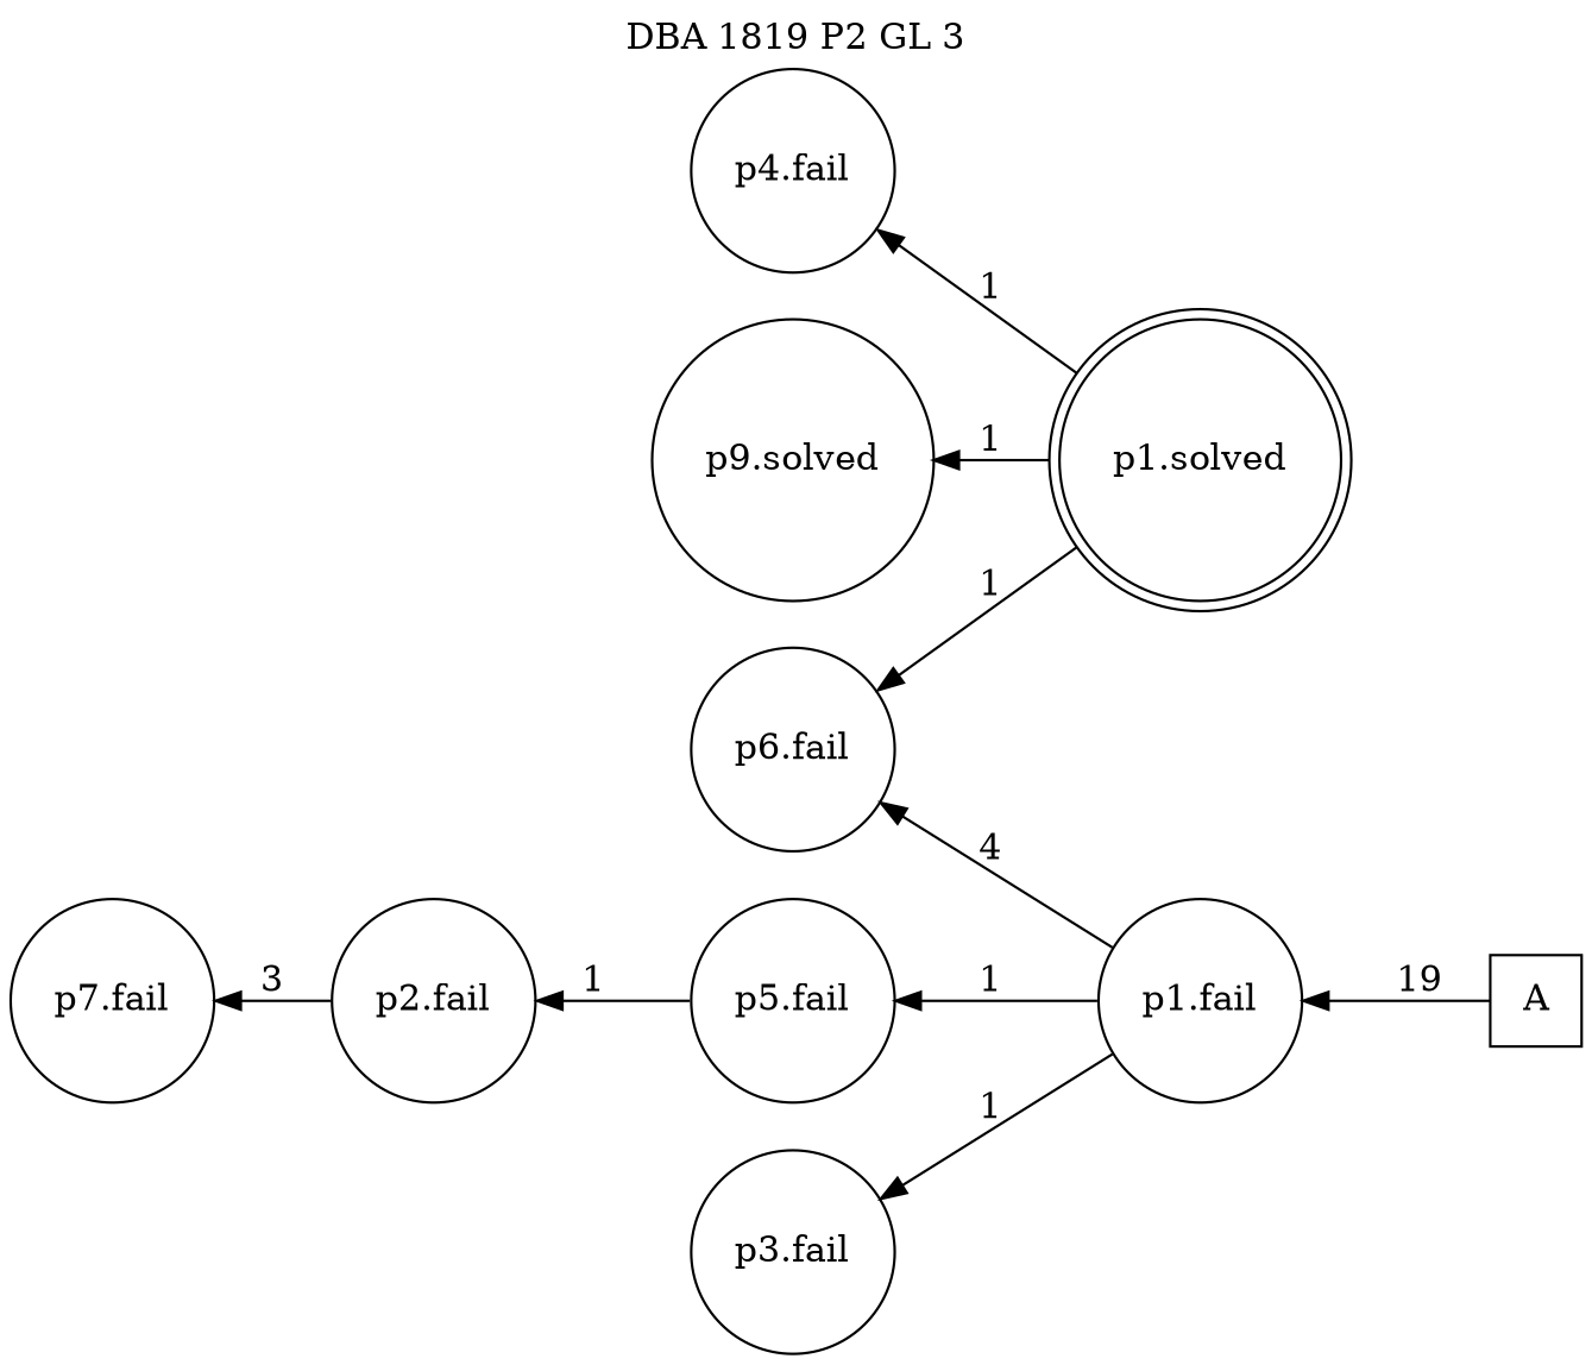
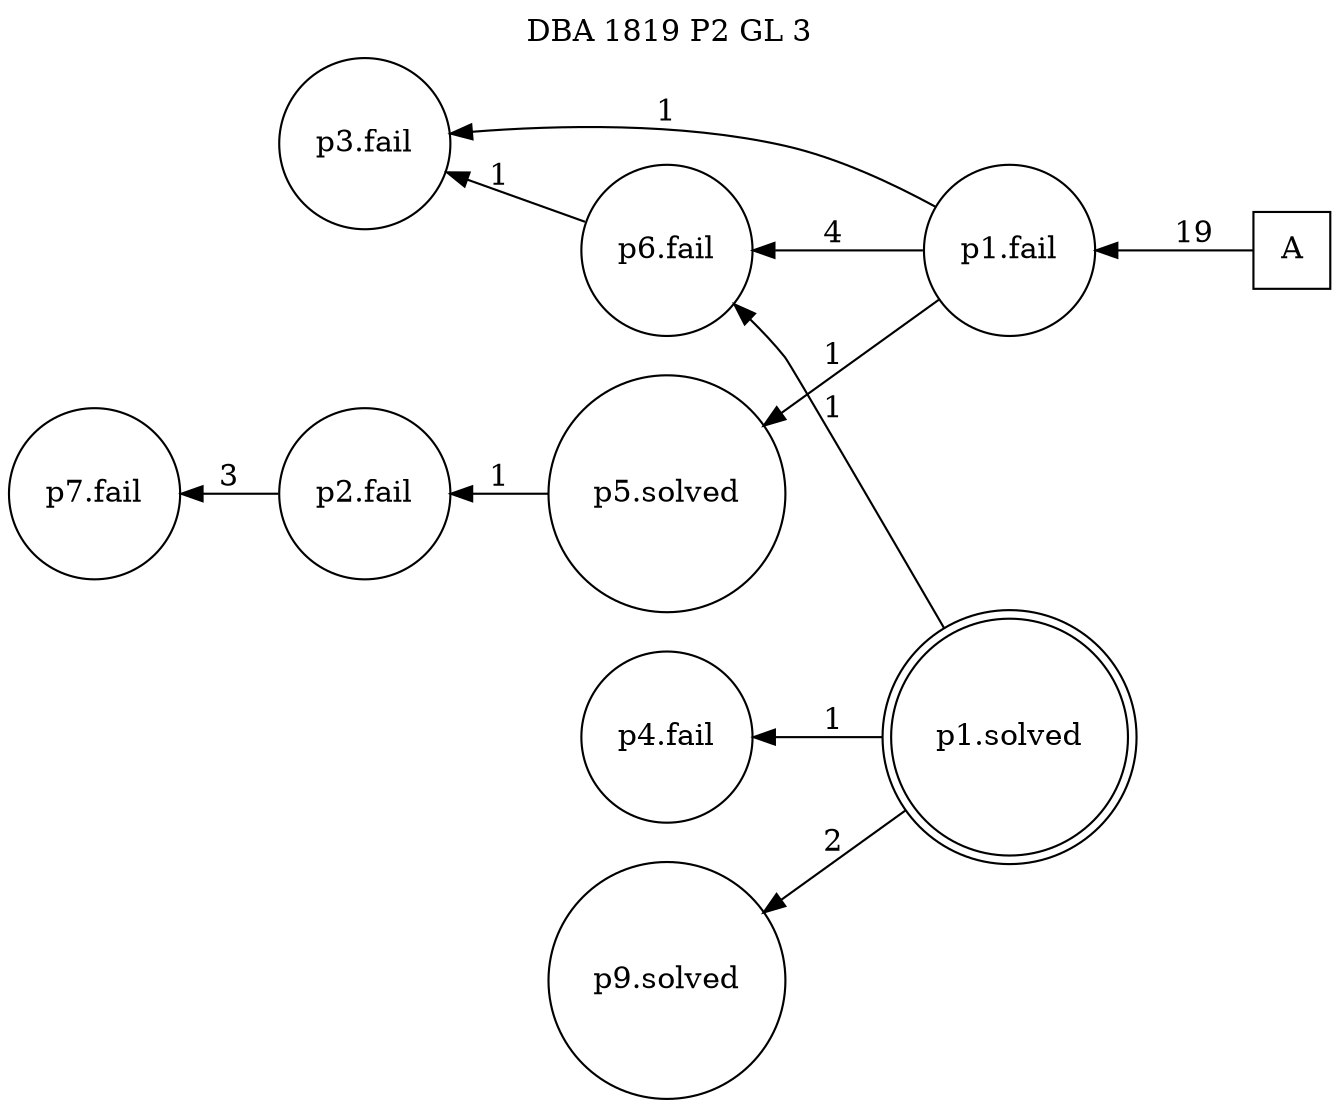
  digraph {
    label=" DBA 1819 P2 GL 3 "
    labelloc=tl
    rankdir=RL
    node [shape=circle]
    n1 [label=A shape=square]
    n2 [label="p1.fail"]
    n3 [label="p6.fail"]
    n4 [label="p3.fail"]
-   n5 [label="p5.fail"]
+   n5 [label="p5.solved"]
    n6 [label="p1.solved" shape=doublecircle]
    n7 [label="p4.fail"]
    n8 [label="p9.solved"]
    n9 [label="p2.fail"]
    n10 [label="p7.fail"]
    n1 -> n2 [label=19]
    n2 -> n3 [label=4]
    n2 -> n4 [label=1]
    n2 -> n5 [label=1]
+   n3 -> n4 [label=1]
    n5 -> n9 [label=1]
    n6 -> n3 [label=1]
    n6 -> n7 [label=1]
-   n6 -> n8 [label=1]
+   n6 -> n8 [label=2]
    n9 -> n10 [label=3]
  }
